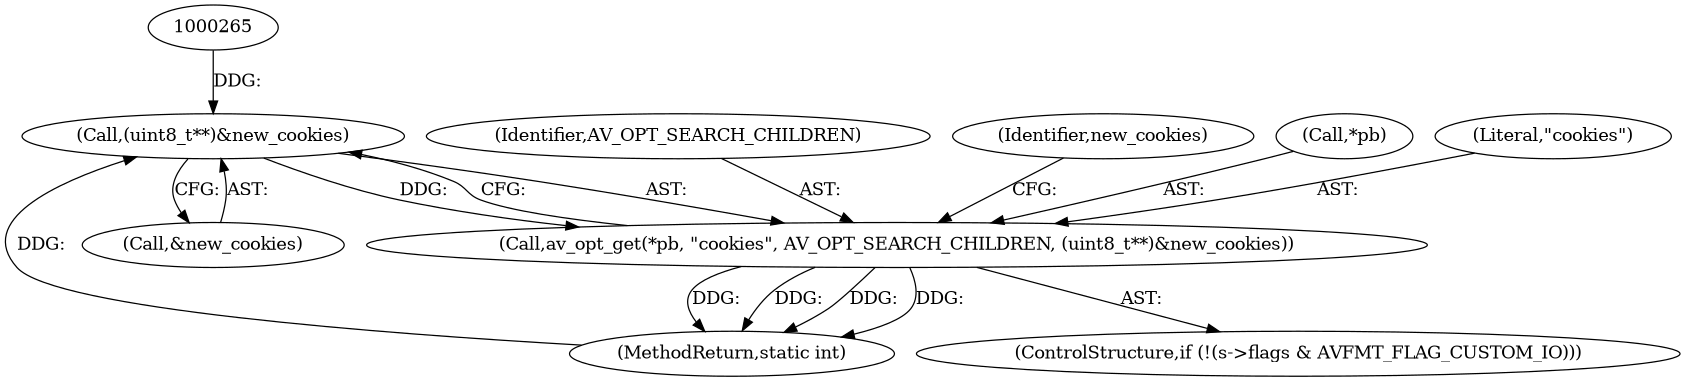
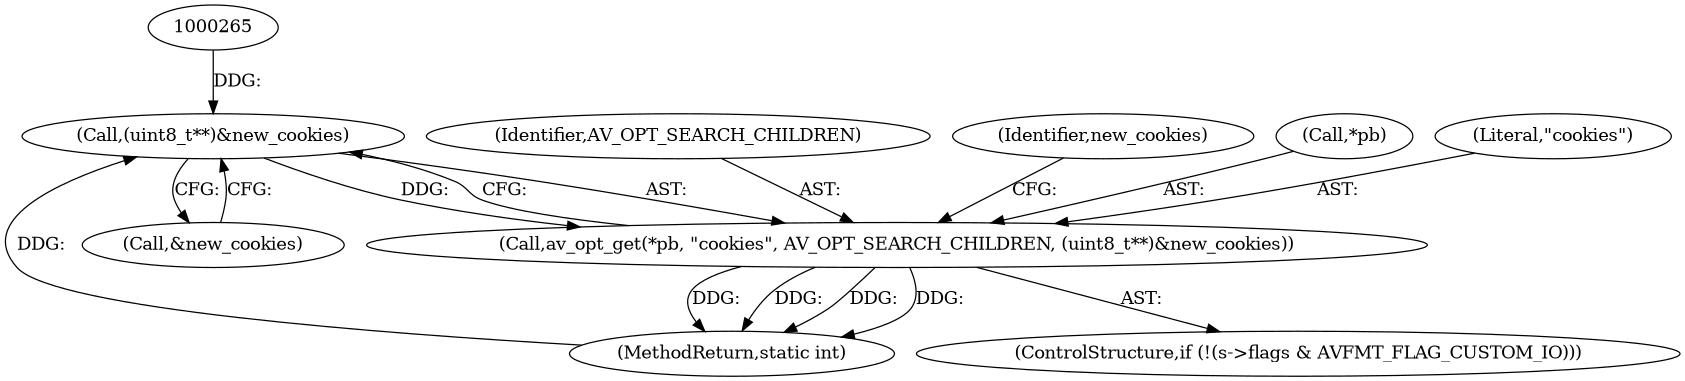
  digraph {
    n1 [label="(Call,(uint8_t**)&new_cookies)"]
    n2 [label="(Call,av_opt_get(*pb, \"cookies\", AV_OPT_SEARCH_CHILDREN, (uint8_t**)&new_cookies))"]
    n3 [label="(Call,&new_cookies)"]
    n4 [label="(MethodReturn,static int)"]
    n5 [label="(ControlStructure,if (!(s->flags & AVFMT_FLAG_CUSTOM_IO)))"]
    n6 [label="(Identifier,AV_OPT_SEARCH_CHILDREN)"]
    n7 [label="(Identifier,new_cookies)"]
    n8 [label="(Call,*pb)"]
    n9 [label="(Literal,\"cookies\")"]
    1000265
    n1 -> n2 [label="AST: "]
    n1 -> n2 [label="DDG: "]
    n1 -> n3 [label="CFG: "]
    n2 -> n1 [label="CFG: "]
    n2 -> n4 [label="DDG: "]
    n2 -> n4 [label="DDG: "]
    n2 -> n4 [label="DDG: "]
    n2 -> n4 [label="DDG: "]
    n2 -> n5 [label="AST: "]
-   n3 -> n1 [label="AST: "]
+   n3 -> n1 [label="CFG: "]
    n4 -> n1 [label="DDG: "]
    n6 -> n2 [label="AST: "]
    n7 -> n2 [label="CFG: "]
    n8 -> n2 [label="AST: "]
    n9 -> n2 [label="AST: "]
    1000265 -> n1 [label="DDG: "]
  }
